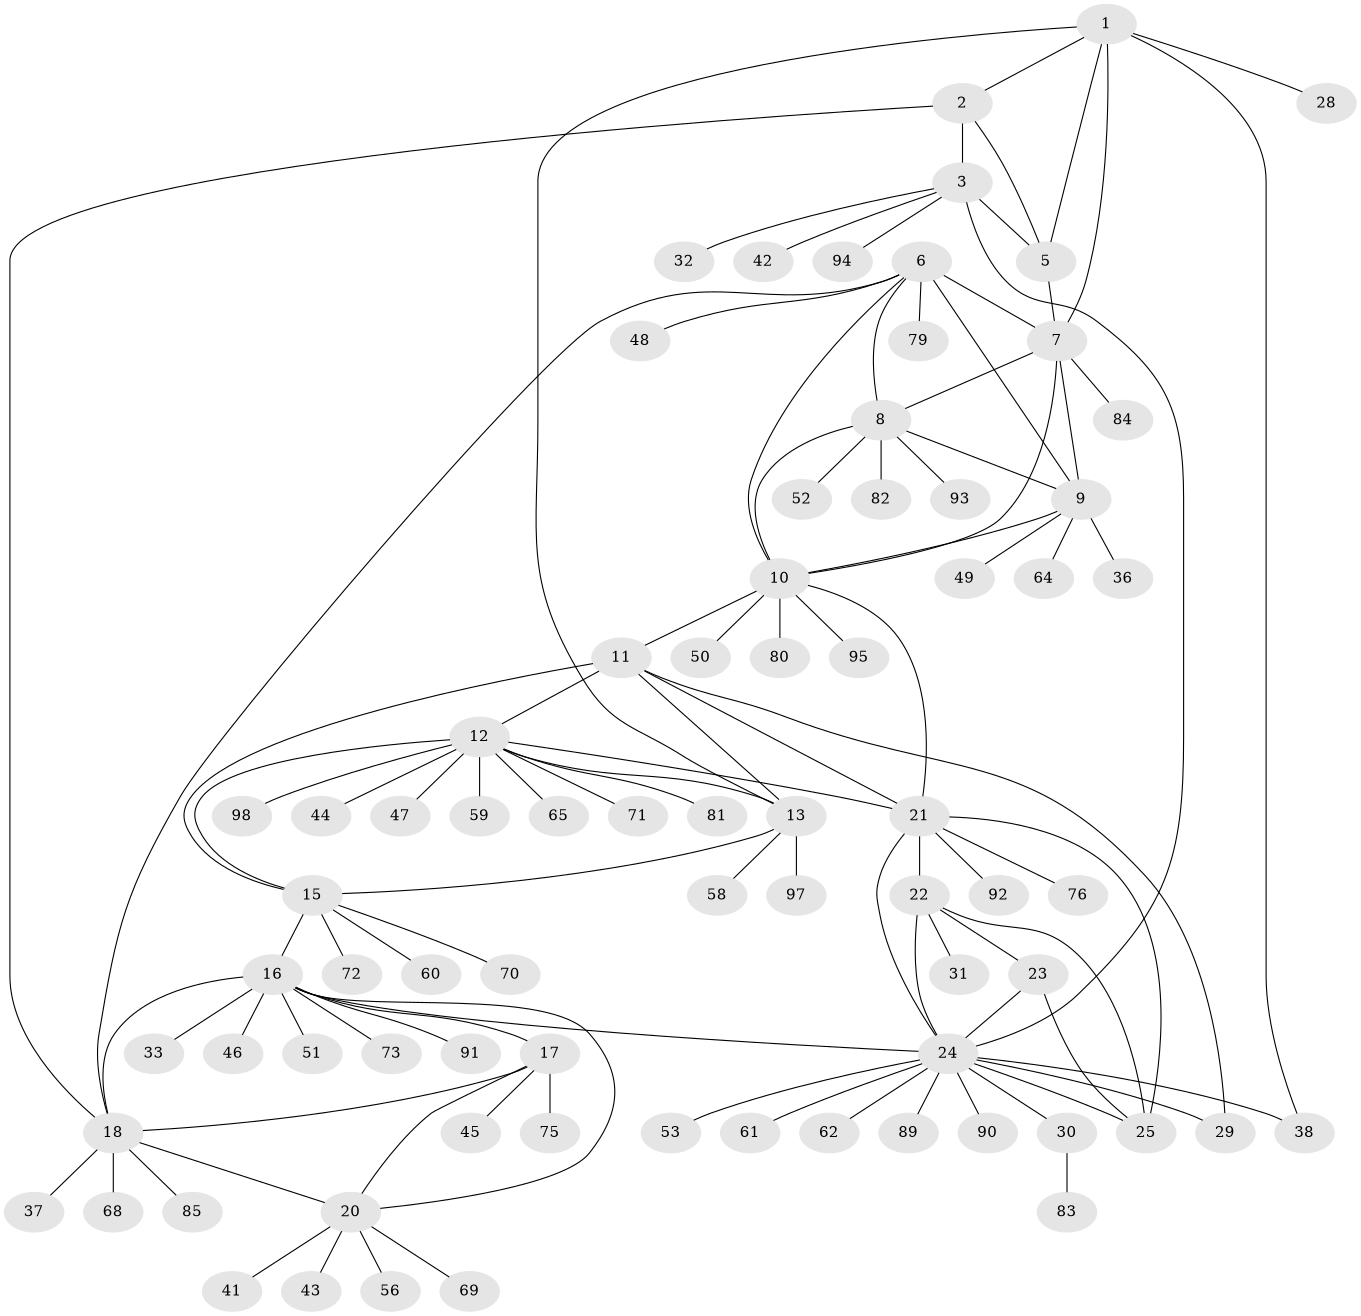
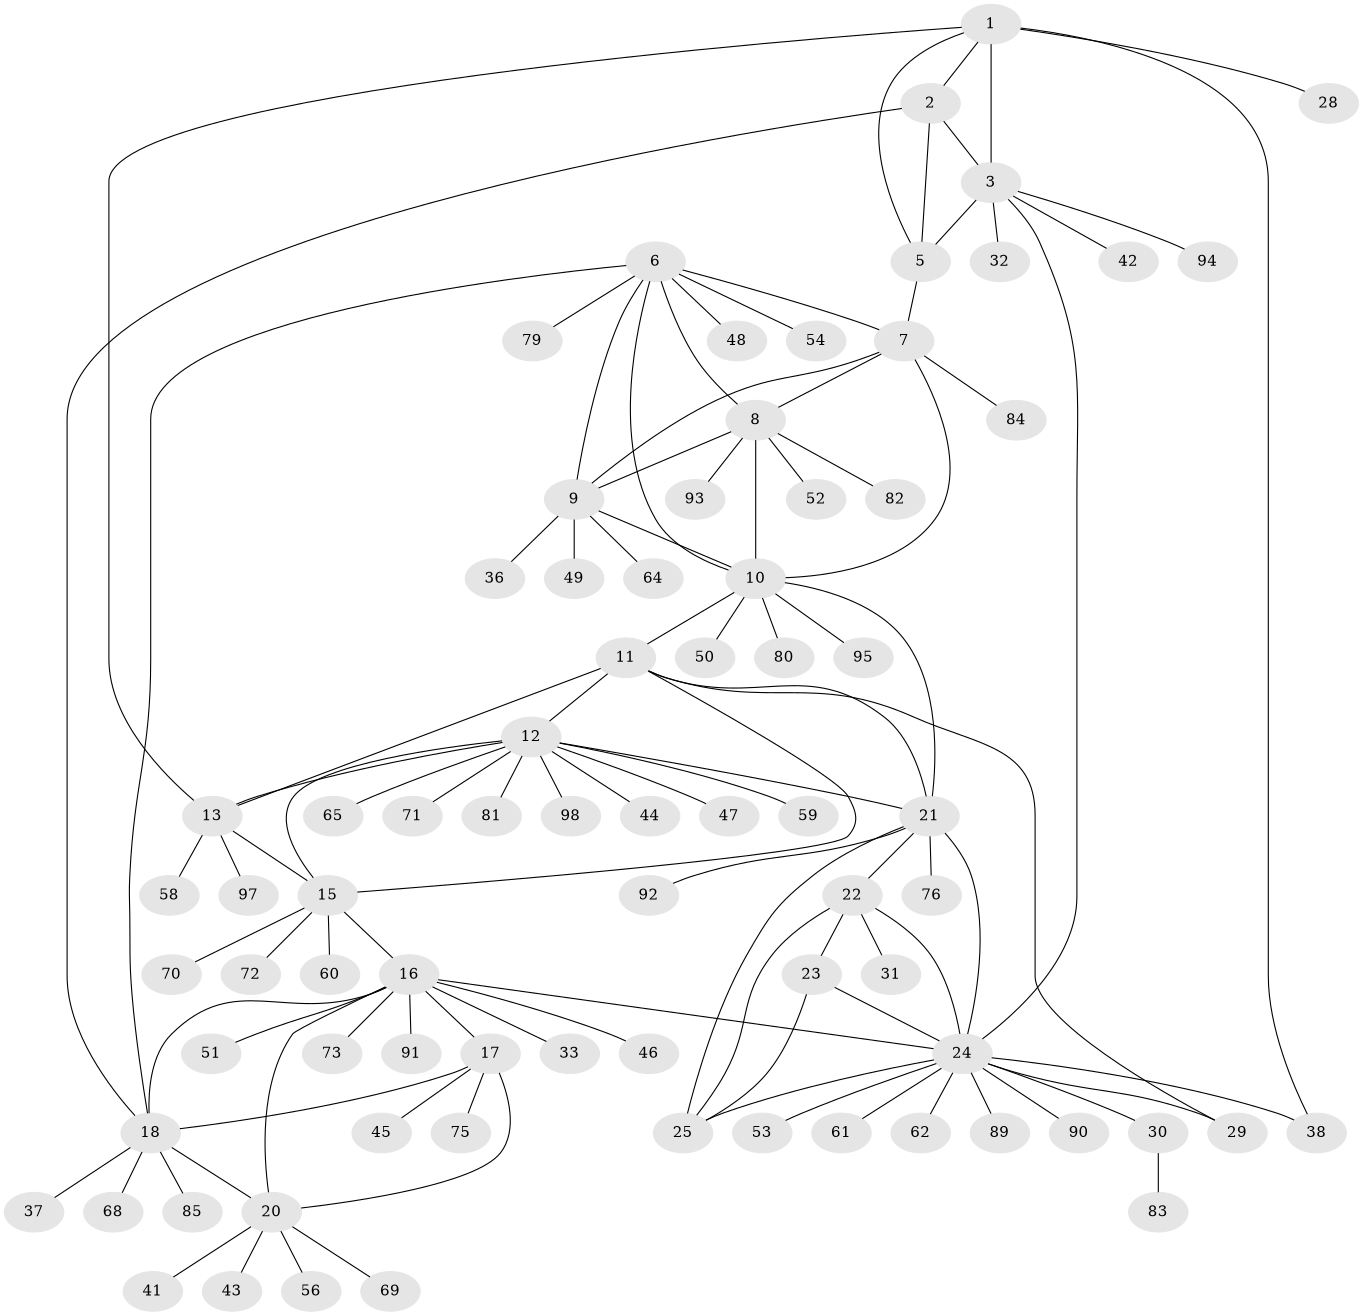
  graph {
    node [color=gray90 style=filled]
    1 [super="+40"]
    2
    3 [super="+4"]
    5 [super="+77"]
    13 [super="+87"]
    28
    38
    18 [super="+19"]
    24 [super="+74"]
    32
    42
    94
    7 [super="+66"]
    15 [super="+27"]
    58
    97
    29
    25
    30 [super="+88"]
    53
    61
    62
    89
    90
    20 [super="+86"]
    37
    68
    85
    8 [super="+35"]
    9 [super="+99"]
    10 [super="+57"]
    84
    6 [super="+26"]
    48
+   54
    79
    52
    82
    93 [super="+100"]
    36
    49
    64
    11 [super="+78"]
    21 [super="+96"]
    50
    80
    95
    12 [super="+14"]
    22 [super="+34"]
    76
    92
    44
    47
    59 [super="+63"]
    65
    71
    81
    98
    16 [super="+39"]
    60
    70
    72
    17 [super="+67"]
    33
    46
    51
    73
    91
    45
    75
    41
    43
    56
    69
    23
    31
    83
    1 -- 2
-   1 -- 7 [weight=2]
+   1 -- 3 [weight=2]
    1 -- 5
    1 -- 13
    1 -- 28
    1 -- 38
    2 -- 3 [weight=2]
    2 -- 5
    2 -- 18
    3 -- 5 [weight=2]
    3 -- 24
    3 -- 32
    3 -- 42
    3 -- 94
    5 -- 7
    13 -- 15
    13 -- 58
    13 -- 97
    18 -- 20 [weight=2]
    18 -- 37
    18 -- 68
    18 -- 85
    24 -- 38
    24 -- 29
    24 -- 25
    24 -- 30
    24 -- 53
    24 -- 61
    24 -- 62
    24 -- 89
    24 -- 90
    7 -- 8
    7 -- 9
    7 -- 10
    7 -- 84
    15 -- 16
    15 -- 60
    15 -- 70
    15 -- 72
    30 -- 83
    20 -- 41
    20 -- 43
    20 -- 56
    20 -- 69
    8 -- 9
    8 -- 10
    8 -- 52
    8 -- 82
    8 -- 93
    9 -- 10
    9 -- 36
    9 -- 49
    9 -- 64
    10 -- 11
    10 -- 21
    10 -- 50
    10 -- 80
    10 -- 95
    6 -- 18
    6 -- 7
    6 -- 8
    6 -- 9
    6 -- 10
    6 -- 48
+   6 -- 54
    6 -- 79
    11 -- 13
    11 -- 15
    11 -- 29
    11 -- 21
    11 -- 12 [weight=2]
    21 -- 24
    21 -- 25
    21 -- 22
    21 -- 76
    21 -- 92
    12 -- 13 [weight=2]
    12 -- 15 [weight=2]
    12 -- 21
    12 -- 44
    12 -- 47
    12 -- 59
    12 -- 65
    12 -- 71
    12 -- 81
    12 -- 98
    22 -- 24
    22 -- 25
    22 -- 23
    22 -- 31
    16 -- 18 [weight=2]
    16 -- 24
    16 -- 20
    16 -- 17
    16 -- 33
    16 -- 46
    16 -- 51
    16 -- 73
    16 -- 91
    17 -- 18 [weight=2]
    17 -- 20
    17 -- 45
    17 -- 75
    23 -- 24
    23 -- 25
  }
